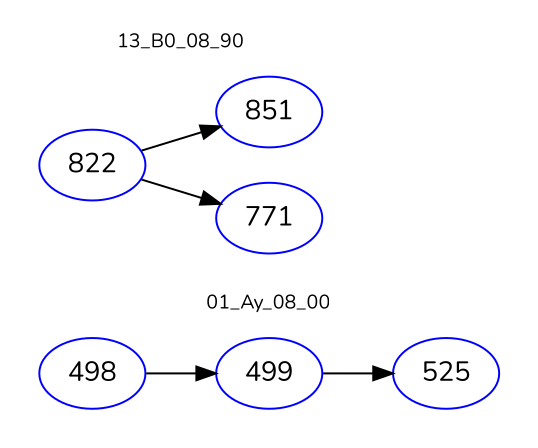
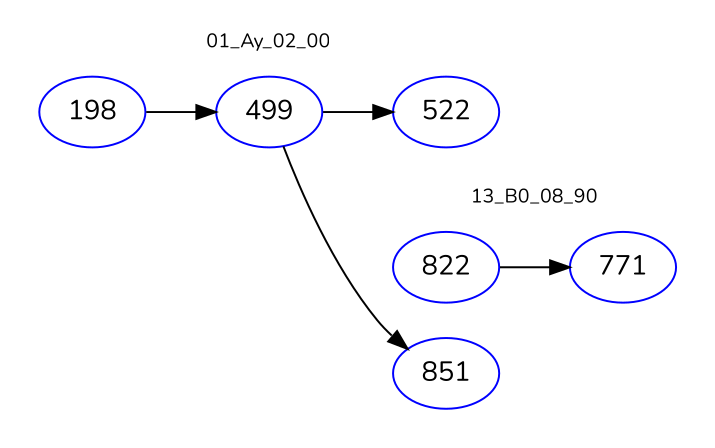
  digraph {
    fontname=Nunito
    rankdir=LR
    node [color=blue fontname=Nunito]
    edge [color=black fontname=Nunito]
    n1 [label=499]
-   n2 [label=498]
-   n3 [label=525]
+   n2 [label=198]
+   n3 [label=522]
    n4 [label=822]
    n5 [label=771]
    n6 [label=851]
    subgraph cluster_1 {
      color=white
      fontsize=10
-     label="01_Ay_08_00"
+     label="01_Ay_02_00"
      n1
      n2
      n3
    }
    subgraph cluster_2 {
      color=white
      fontsize=10
      label="13_B0_08_90"
      n4
      n5
      n6
    }
    n1 -> n3
    n2 -> n1
    n4 -> n5
-   n4 -> n6
+   n1 -> n6
  }
